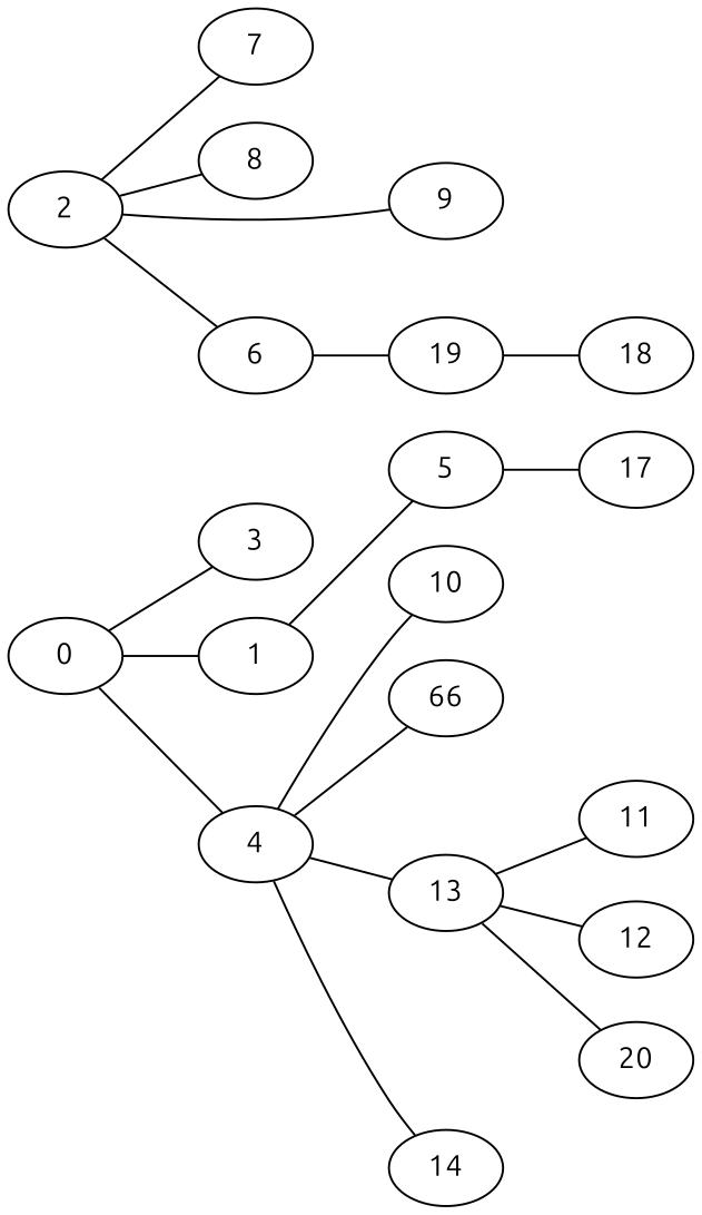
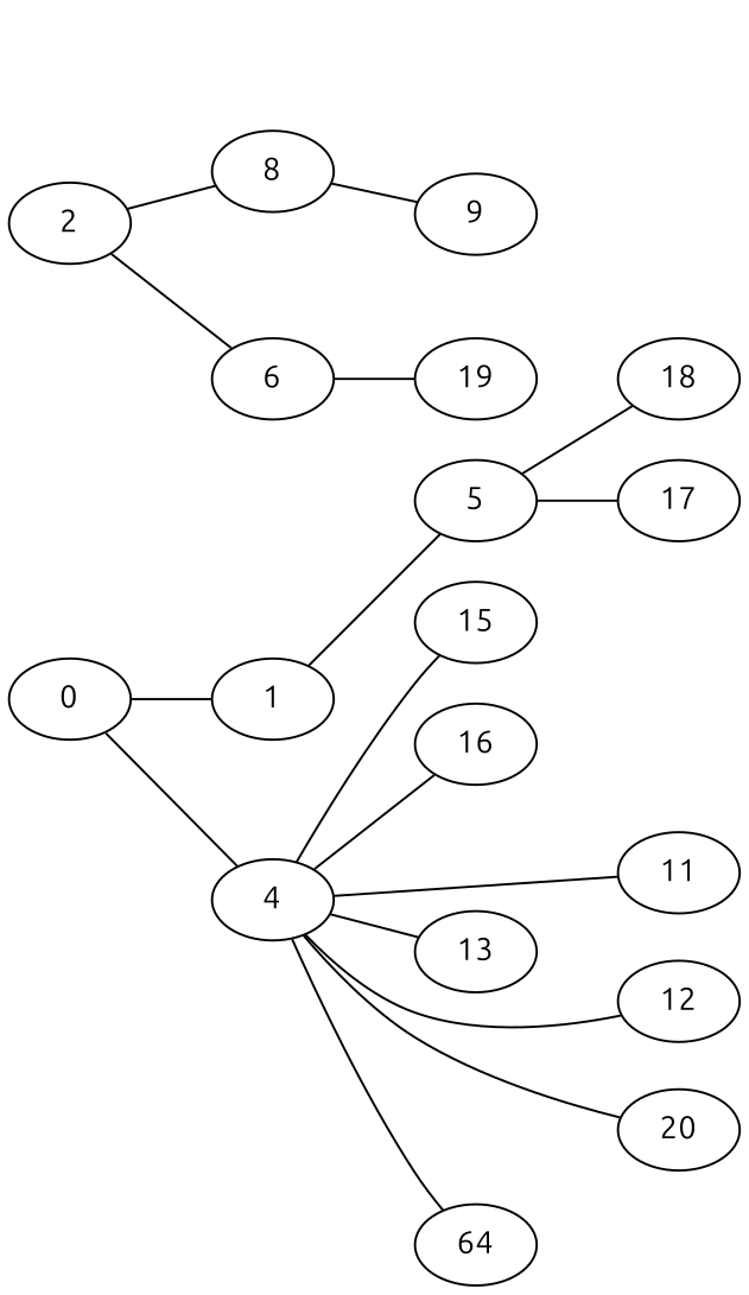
  graph {
    fontname=Ubuntu
    rankdir=LR
    node [fontname=Ubuntu]
    edge [fontname=Ubuntu]
    0
    1
-   3
    4
    5
    2
    8
    9
    6
-   7
    n11 [label=20]
    11
    12
    13
-   14
-   15 [label=10]
-   16 [label=66]
+   14 [label=64]
+   15
+   16
    18
    17
    19
    0 -- 1
-   0 -- 3
    0 -- 4
    1 -- 5
-   13 -- n11
-   13 -- 11
-   13 -- 12
+   4 -- n11
+   4 -- 11
+   4 -- 12
    4 -- 13
    4 -- 14
    4 -- 15
    4 -- 16
-   19 -- 18
+   5 -- 18
    5 -- 17
    2 -- 8
-   2 -- 9
+   8 -- 9
    2 -- 6
-   2 -- 7
    6 -- 19
  }
